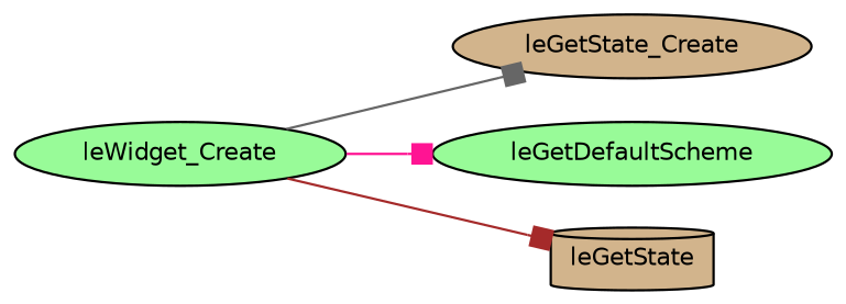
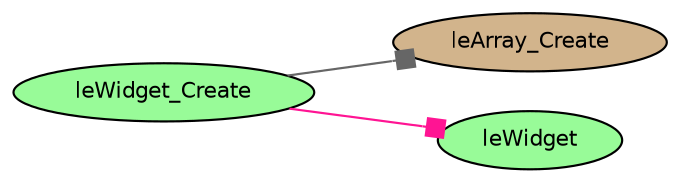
  digraph {
    rankdir=LR
    node [color=black fillcolor=palegreen fontname=Helvetica fontsize=10 shape=ellipse style=filled]
    edge [arrowhead=box fontname=Helvetica fontsize=10 labelfontname=Helvetica labelfontsize=10 style=solid]
    n1 [fontcolor=black height=0.2 label=leWidget_Create width=0.4]
-   n2 [fillcolor=tan height=0.2 label=leGetState_Create width=0.4]
-   n3 [height=0.2 label=leGetDefaultScheme width=0.4]
-   n4 [fillcolor=tan height=0.2 label=leGetState shape=cylinder width=0.4]
+   n2 [fillcolor=tan height=0.2 label=leArray_Create width=0.4]
+   n3 [height=0.2 label=leWidget width=0.4]
    n1 -> n2 [color=gray40]
    n1 -> n3 [color=deeppink]
-   n1 -> n4 [color=brown]
  }
